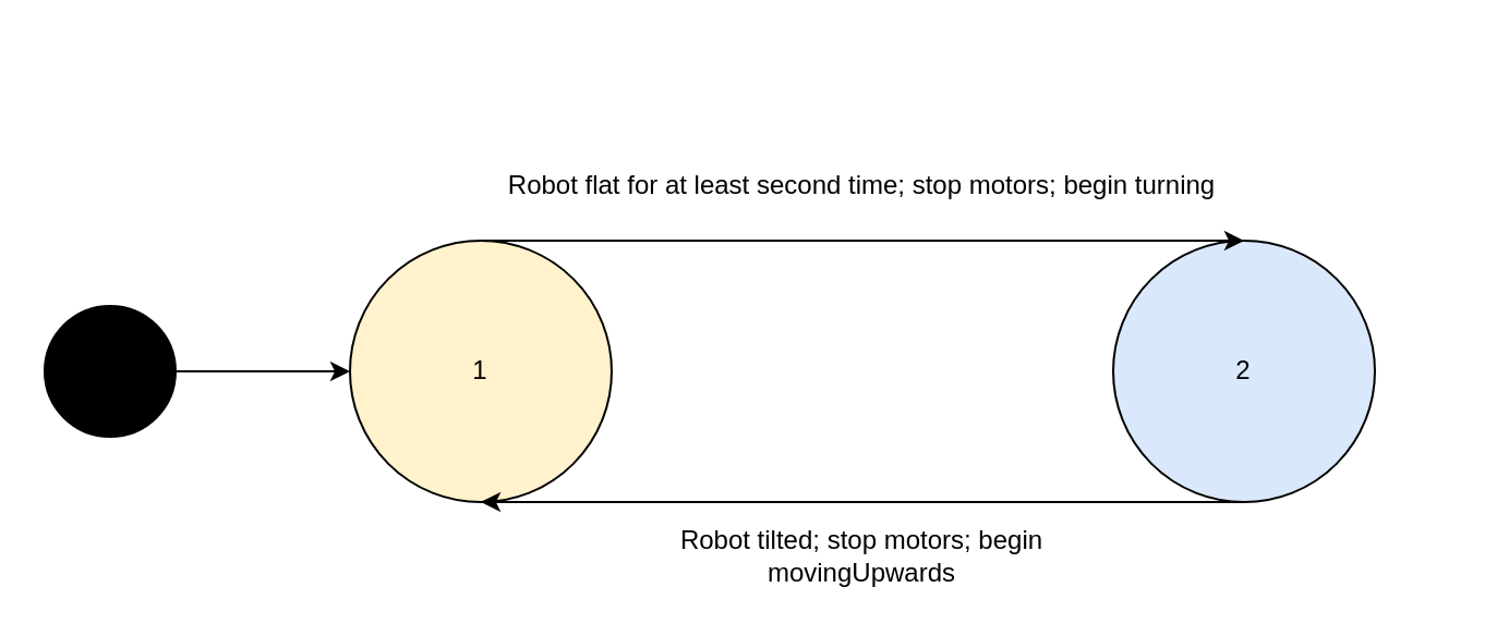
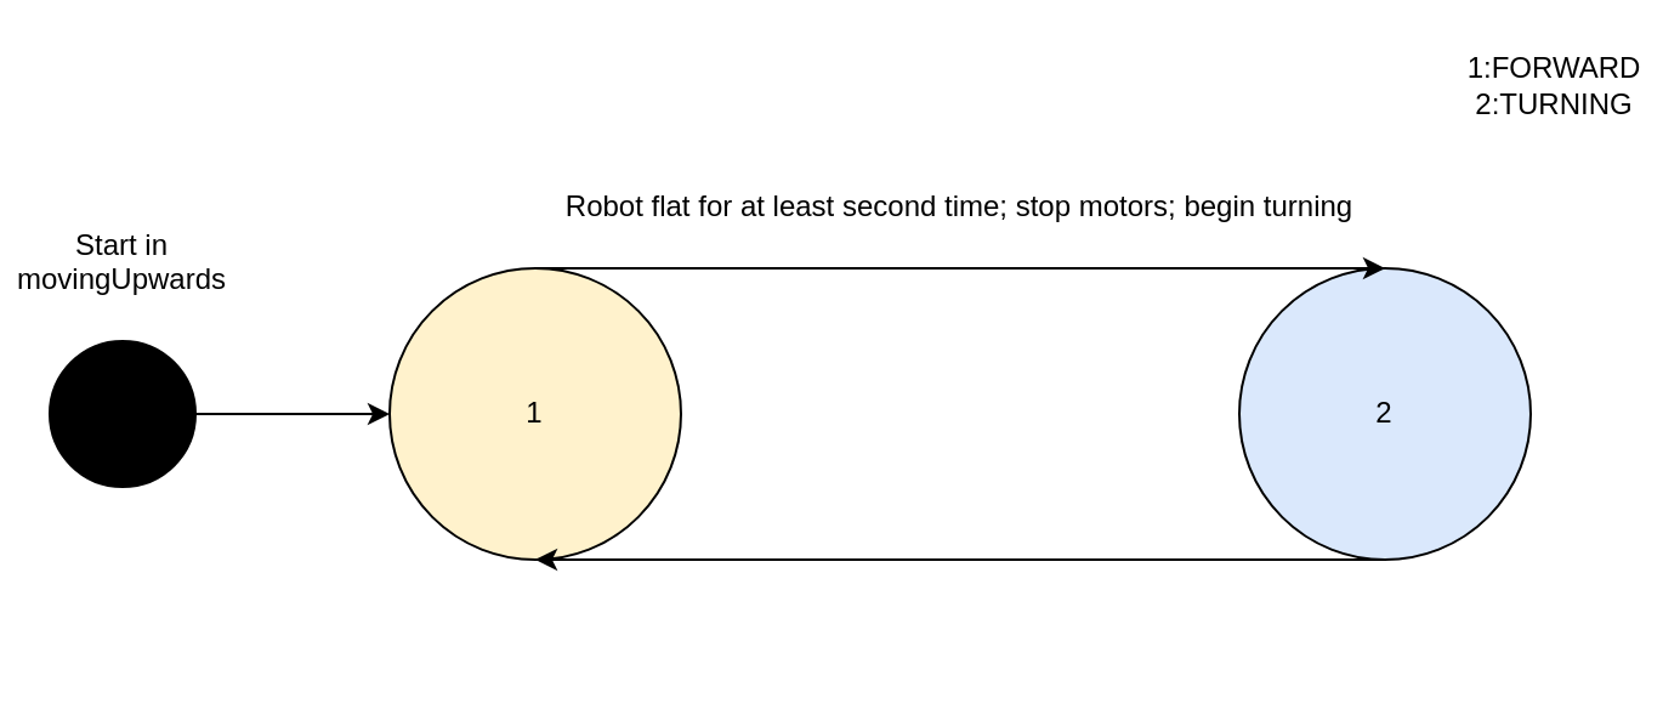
  <mxCell id="0" />
  <mxCell id="1" parent="0" />
  <mxCell id="2" value="" style="ellipse;whiteSpace=wrap;html=1;aspect=fixed;fillColor=#000000;" vertex="1" parent="1"><mxGeometry x="20" y="140" width="60" height="60" as="geometry" /></mxCell>
  <mxCell id="3" value="1" style="ellipse;whiteSpace=wrap;html=1;aspect=fixed;fillColor=#fff2cc;" vertex="1" parent="1"><mxGeometry x="160" y="110" width="120" height="120" as="geometry" /></mxCell>
  <mxCell id="4" value="2" style="ellipse;whiteSpace=wrap;html=1;aspect=fixed;fillColor=#dae8fc;" vertex="1" parent="1"><mxGeometry x="510" y="110" width="120" height="120" as="geometry" /></mxCell>
  <mxCell id="5" value="" style="endArrow=classic;html=1;rounded=0;exitX=1;exitY=0.5;exitDx=0;exitDy=0;entryX=0;entryY=0.5;entryDx=0;entryDy=0;" edge="1" parent="1" source="2" target="3"><mxGeometry width="50" height="50" relative="1" as="geometry"><mxPoint x="310" y="260" as="sourcePoint" /><mxPoint x="360" y="210" as="targetPoint" /></mxGeometry></mxCell>
  <mxCell id="6" value="" style="endArrow=classic;html=1;rounded=0;exitX=0.5;exitY=0;exitDx=0;exitDy=0;entryX=0.5;entryY=0;entryDx=0;entryDy=0;" edge="1" parent="1" source="3" target="4"><mxGeometry width="50" height="50" relative="1" as="geometry"><mxPoint x="310" y="260" as="sourcePoint" /><mxPoint x="360" y="210" as="targetPoint" /></mxGeometry></mxCell>
  <mxCell id="7" value="" style="endArrow=classic;html=1;rounded=0;exitX=0.5;exitY=1;exitDx=0;exitDy=0;entryX=0.5;entryY=1;entryDx=0;entryDy=0;" edge="1" parent="1" source="4" target="3"><mxGeometry width="50" height="50" relative="1" as="geometry"><mxPoint x="310" y="260" as="sourcePoint" /><mxPoint x="360" y="210" as="targetPoint" /></mxGeometry></mxCell>
- <mxCell id="9" value="Robot tilted; stop motors; begin movingUpwards" style="text;html=1;align=center;verticalAlign=middle;whiteSpace=wrap;rounded=0;" vertex="1" parent="1"><mxGeometry x="280" y="240" width="230" height="30" as="geometry" /></mxCell>
+ <mxCell id="8" value="Start in movingUpwards&lt;div&gt;&lt;br&gt;&lt;/div&gt;" style="text;html=1;align=center;verticalAlign=middle;whiteSpace=wrap;rounded=0;" vertex="1" parent="1"><mxGeometry x="20" y="100" width="60" height="30" as="geometry" /></mxCell>
  <mxCell id="10" value="Robot flat for at least second time; stop motors; begin turning" style="text;html=1;align=center;verticalAlign=middle;whiteSpace=wrap;rounded=0;" vertex="1" parent="1"><mxGeometry x="220" y="70" width="350" height="30" as="geometry" /></mxCell>
+ <mxCell id="11" value="1:FORWARD&lt;div&gt;2:TURNING&lt;/div&gt;" style="text;html=1;align=center;verticalAlign=middle;whiteSpace=wrap;rounded=0;" vertex="1" parent="1"><mxGeometry x="610" y="20" width="60" height="30" as="geometry" /></mxCell>
